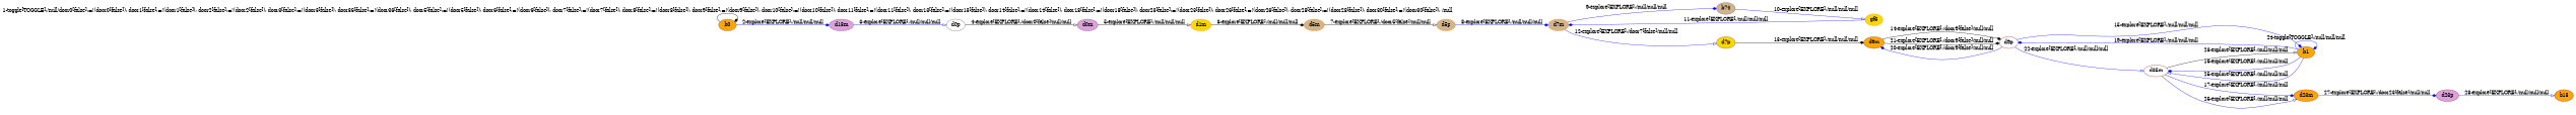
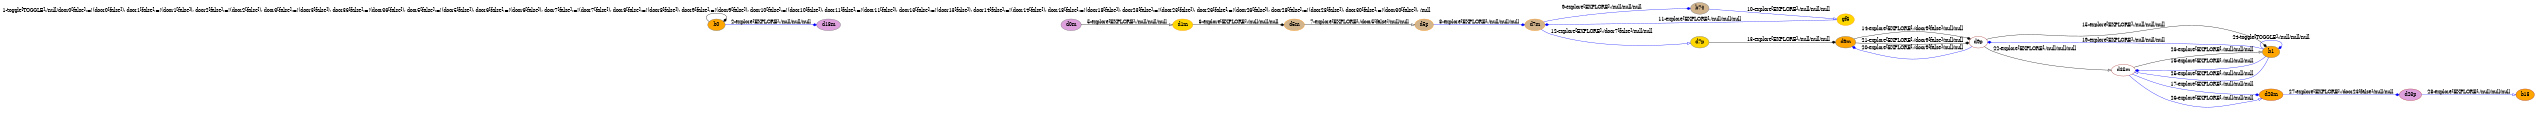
  digraph {
    rankdir=LR
    node [color=gray40 fillcolor=orange style=filled]
    edge [arrowhead=diamond color=blue]
    b0
    d18m [fillcolor=plum]
-   d0p [fillcolor=white]
    d0m [fillcolor=plum]
    d1m [color=darkorange fillcolor=gold]
    d5m [color=darkorange fillcolor=tan]
    d5p [color=darkorange fillcolor=tan]
    d7m [color=darkorange fillcolor=tan]
    b74 [fillcolor=tan]
    d7p [fillcolor=gold]
    gf6 [color=darkorange fillcolor=gold]
    d9m
    d9p [color=brown fillcolor=white]
    b1
    d35m [color=brown fillcolor=white]
    d23m [color=brown]
    d23p [color=brown fillcolor=plum]
    b18 [color=brown]
    b0 -> b0 [color=black label="1-toggle[TOGGLE];/null/door0[false]:=!(door0[false]); door1[false]:=!(door1[false]); door2[false]:=!(door2[false]); door3[false]:=!(door3[false]); door36[false]:=!(door36[false]); door5[false]:=!(door5[false]); door6[false]:=!(door6[false]); door7[false]:=!(door7[false]); door8[false]:=!(door8[false]); door9[false]:=!(door9[false]); door10[false]:=!(door10[false]); door11[false]:=!(door11[false]); door13[false]:=!(door13[false]); door14[false]:=!(door14[false]); door18[false]:=!(door18[false]); door23[false]:=!(door23[false]); door26[false]:=!(door26[false]); door28[false]:=!(door28[false]); door30[false]:=!(door30[false]); /null"]
    b0 -> d18m [label="2-explore[EXPLORE];/null/null/null"]
-   d18m -> d0p [arrowhead=onormal label="3-explore[EXPLORE];/null/null/null"]
-   d0p -> d0m [arrowhead=onormal color=black label="4-explore[EXPLORE];/door0[false]/null/null"]
    d0m -> d1m [arrowhead=onormal color=black label="5-explore[EXPLORE];/null/null/null"]
    d1m -> d5m [color=black label="6-explore[EXPLORE];/null/null/null"]
    d5m -> d5p [arrowhead=onormal color=black label="7-explore[EXPLORE];/door5[false]/null/null"]
    d5p -> d7m [label="8-explore[EXPLORE];/null/null/null"]
    d7m -> b74 [label="9-explore[EXPLORE];/null/null/null"]
    d7m -> d7p [arrowhead=onormal label="12-explore[EXPLORE];/door7[false]/null/null"]
    b74 -> gf6 [arrowhead=onormal label="10-explore[EXPLORE];/null/null/null"]
    d7p -> d9m [color=black label="13-explore[EXPLORE];/null/null/null"]
    gf6 -> d7m [label="11-explore[EXPLORE];/null/null/null"]
    d9m -> d9p [color=black label="14-explore[EXPLORE];/door9[false]/null/null"]
    d9m -> d9p [color=black label="21-explore[EXPLORE];/door9[false]/null/null"]
    d9p -> d9m [label="20-explore[EXPLORE];/door9[false]/null/null"]
-   d9p -> b1 [label="15-explore[EXPLORE];/null/null/null"]
-   d9p -> d35m [arrowhead=onormal label="22-explore[EXPLORE];/null/null/null"]
+   d9p -> b1 [color=black label="15-explore[EXPLORE];/null/null/null"]
+   d9p -> d35m [arrowhead=onormal color=black label="22-explore[EXPLORE];/null/null/null"]
    b1 -> d9p [label="19-explore[EXPLORE];/null/null/null"]
    b1 -> b1 [label="24-toggle[TOGGLE];/null/null/null"]
    b1 -> d35m [label="16-explore[EXPLORE];/null/null/null"]
    b1 -> d35m [arrowhead=onormal label="25-explore[EXPLORE];/null/null/null"]
    d35m -> b1 [arrowhead=onormal color=black label="23-explore[EXPLORE];/null/null/null"]
    d35m -> d23m [label="17-explore[EXPLORE];/null/null/null"]
    d35m -> d23m [arrowhead=onormal label="26-explore[EXPLORE];/null/null/null"]
    d23m -> d23p [label="27-explore[EXPLORE];/door23[false]/null/null"]
    d23p -> b18 [arrowhead=onormal label="28-explore[EXPLORE];/null/null/null"]
  }
